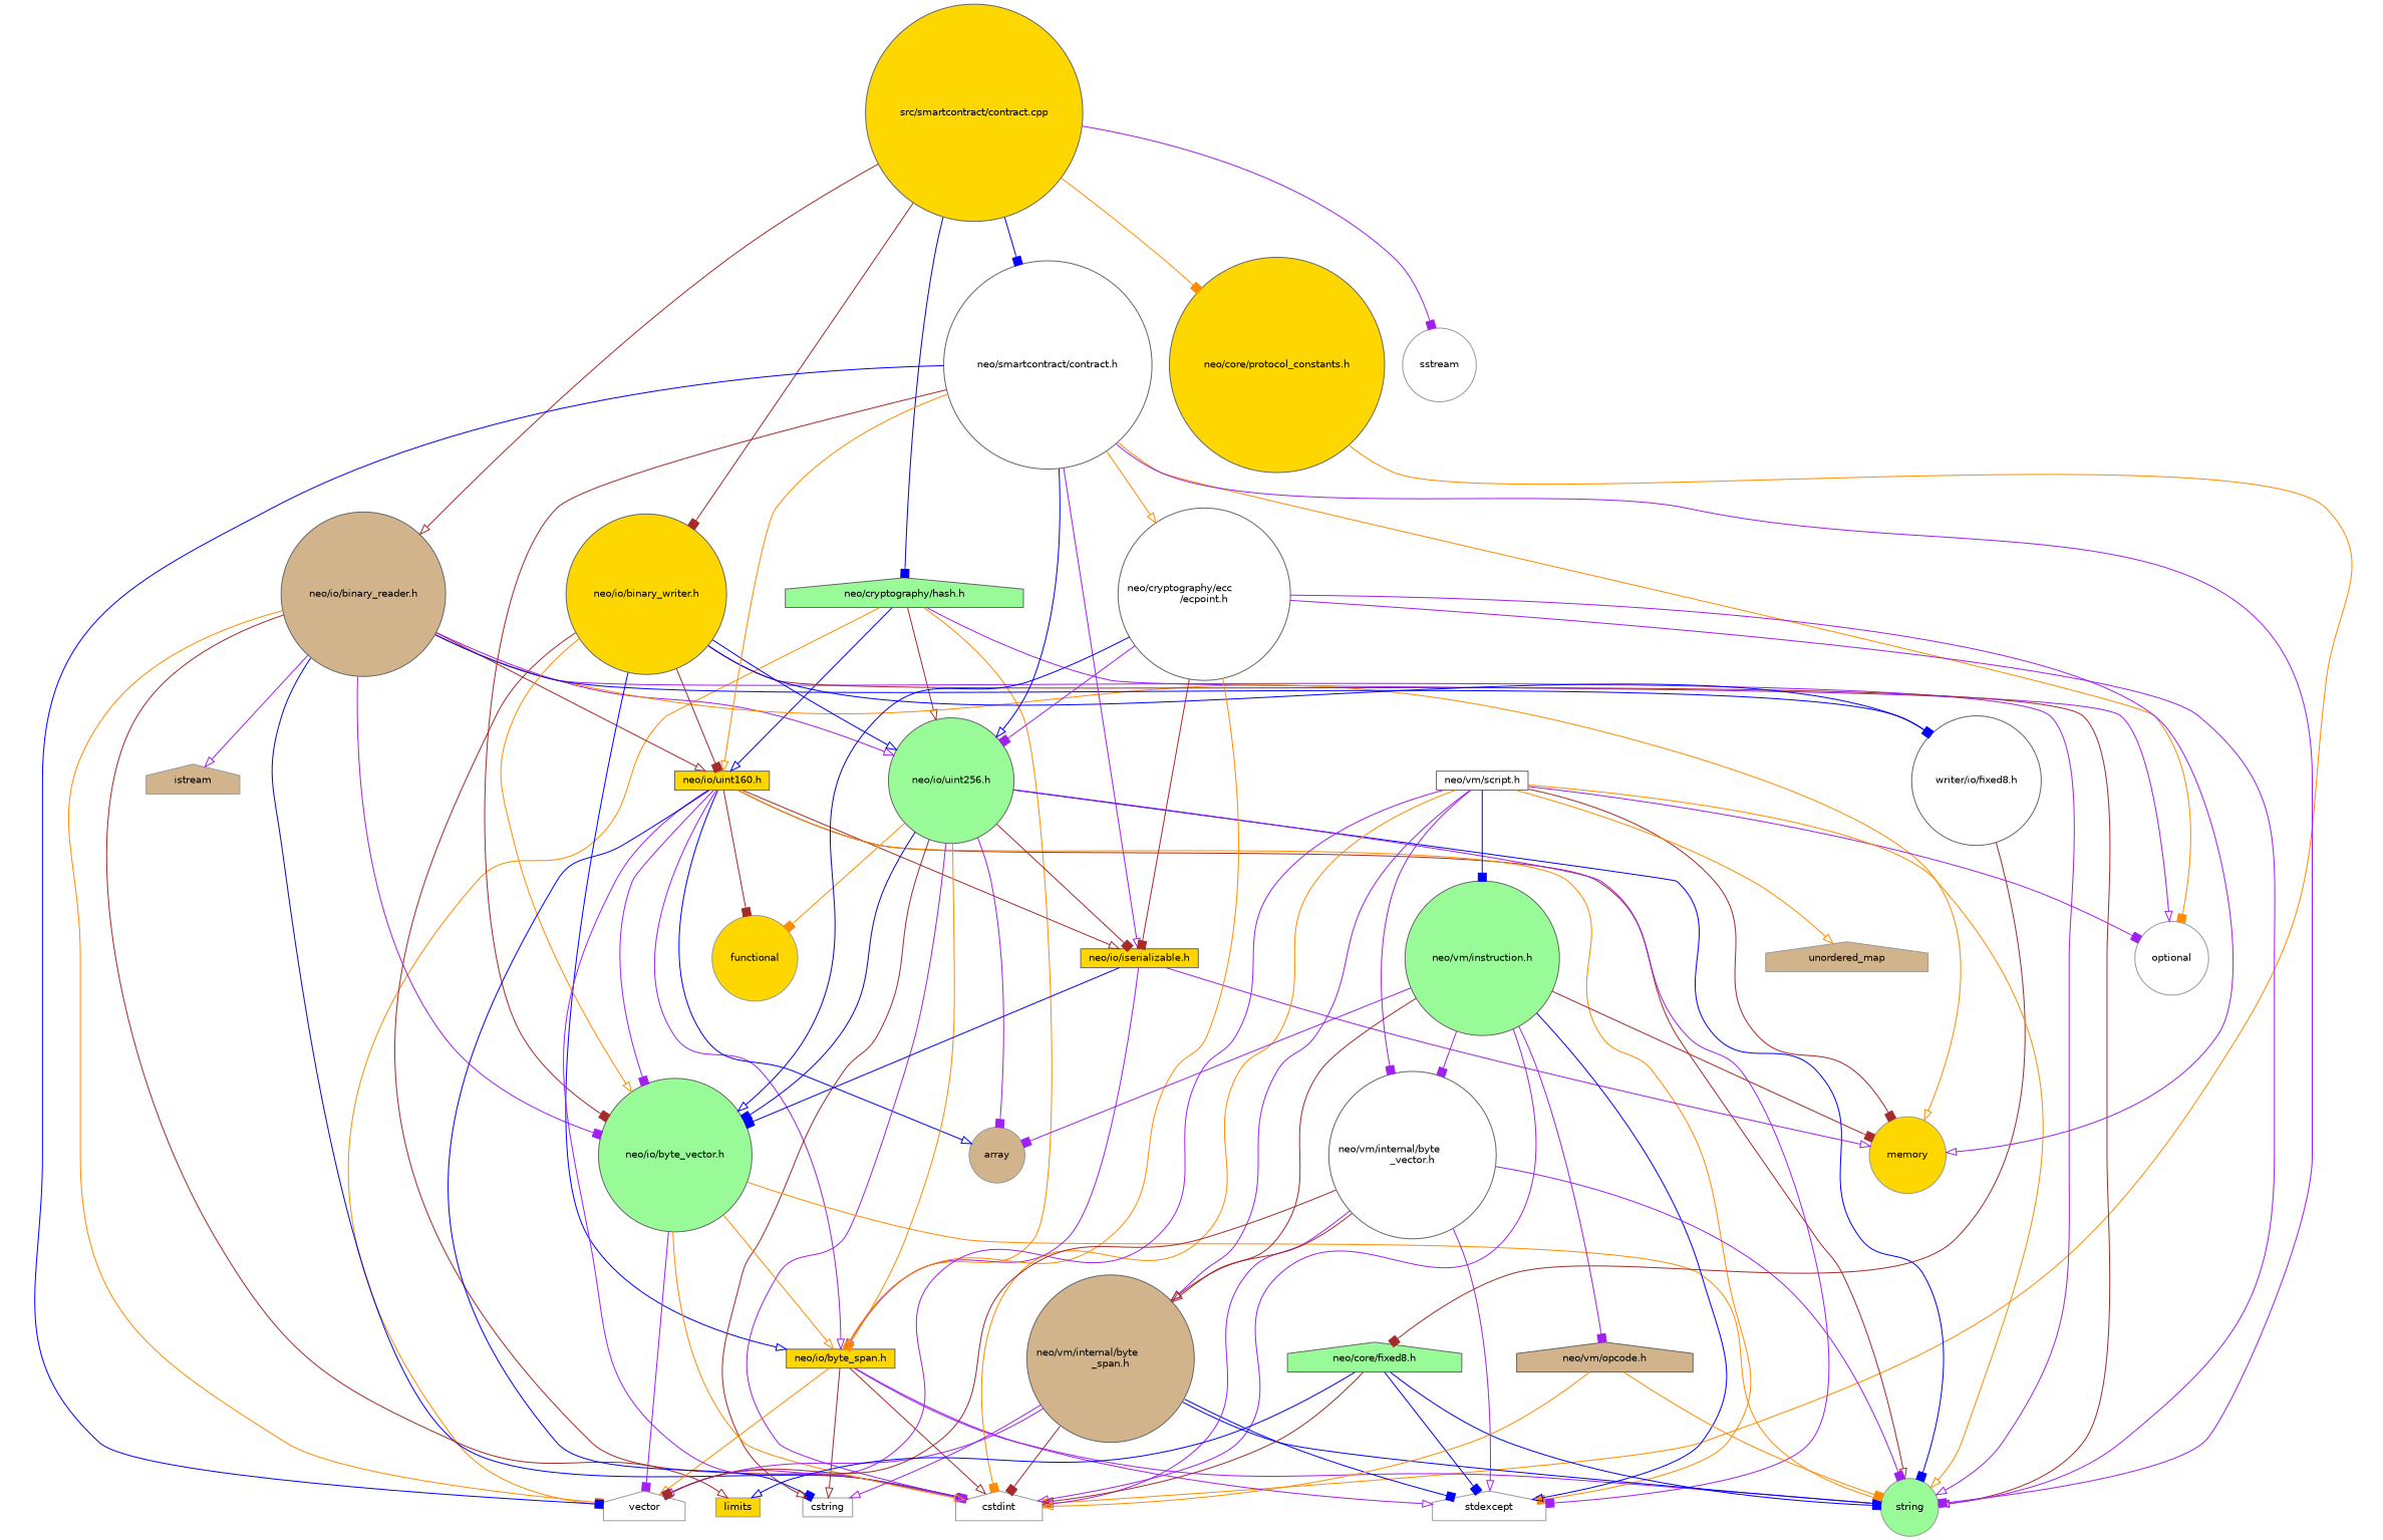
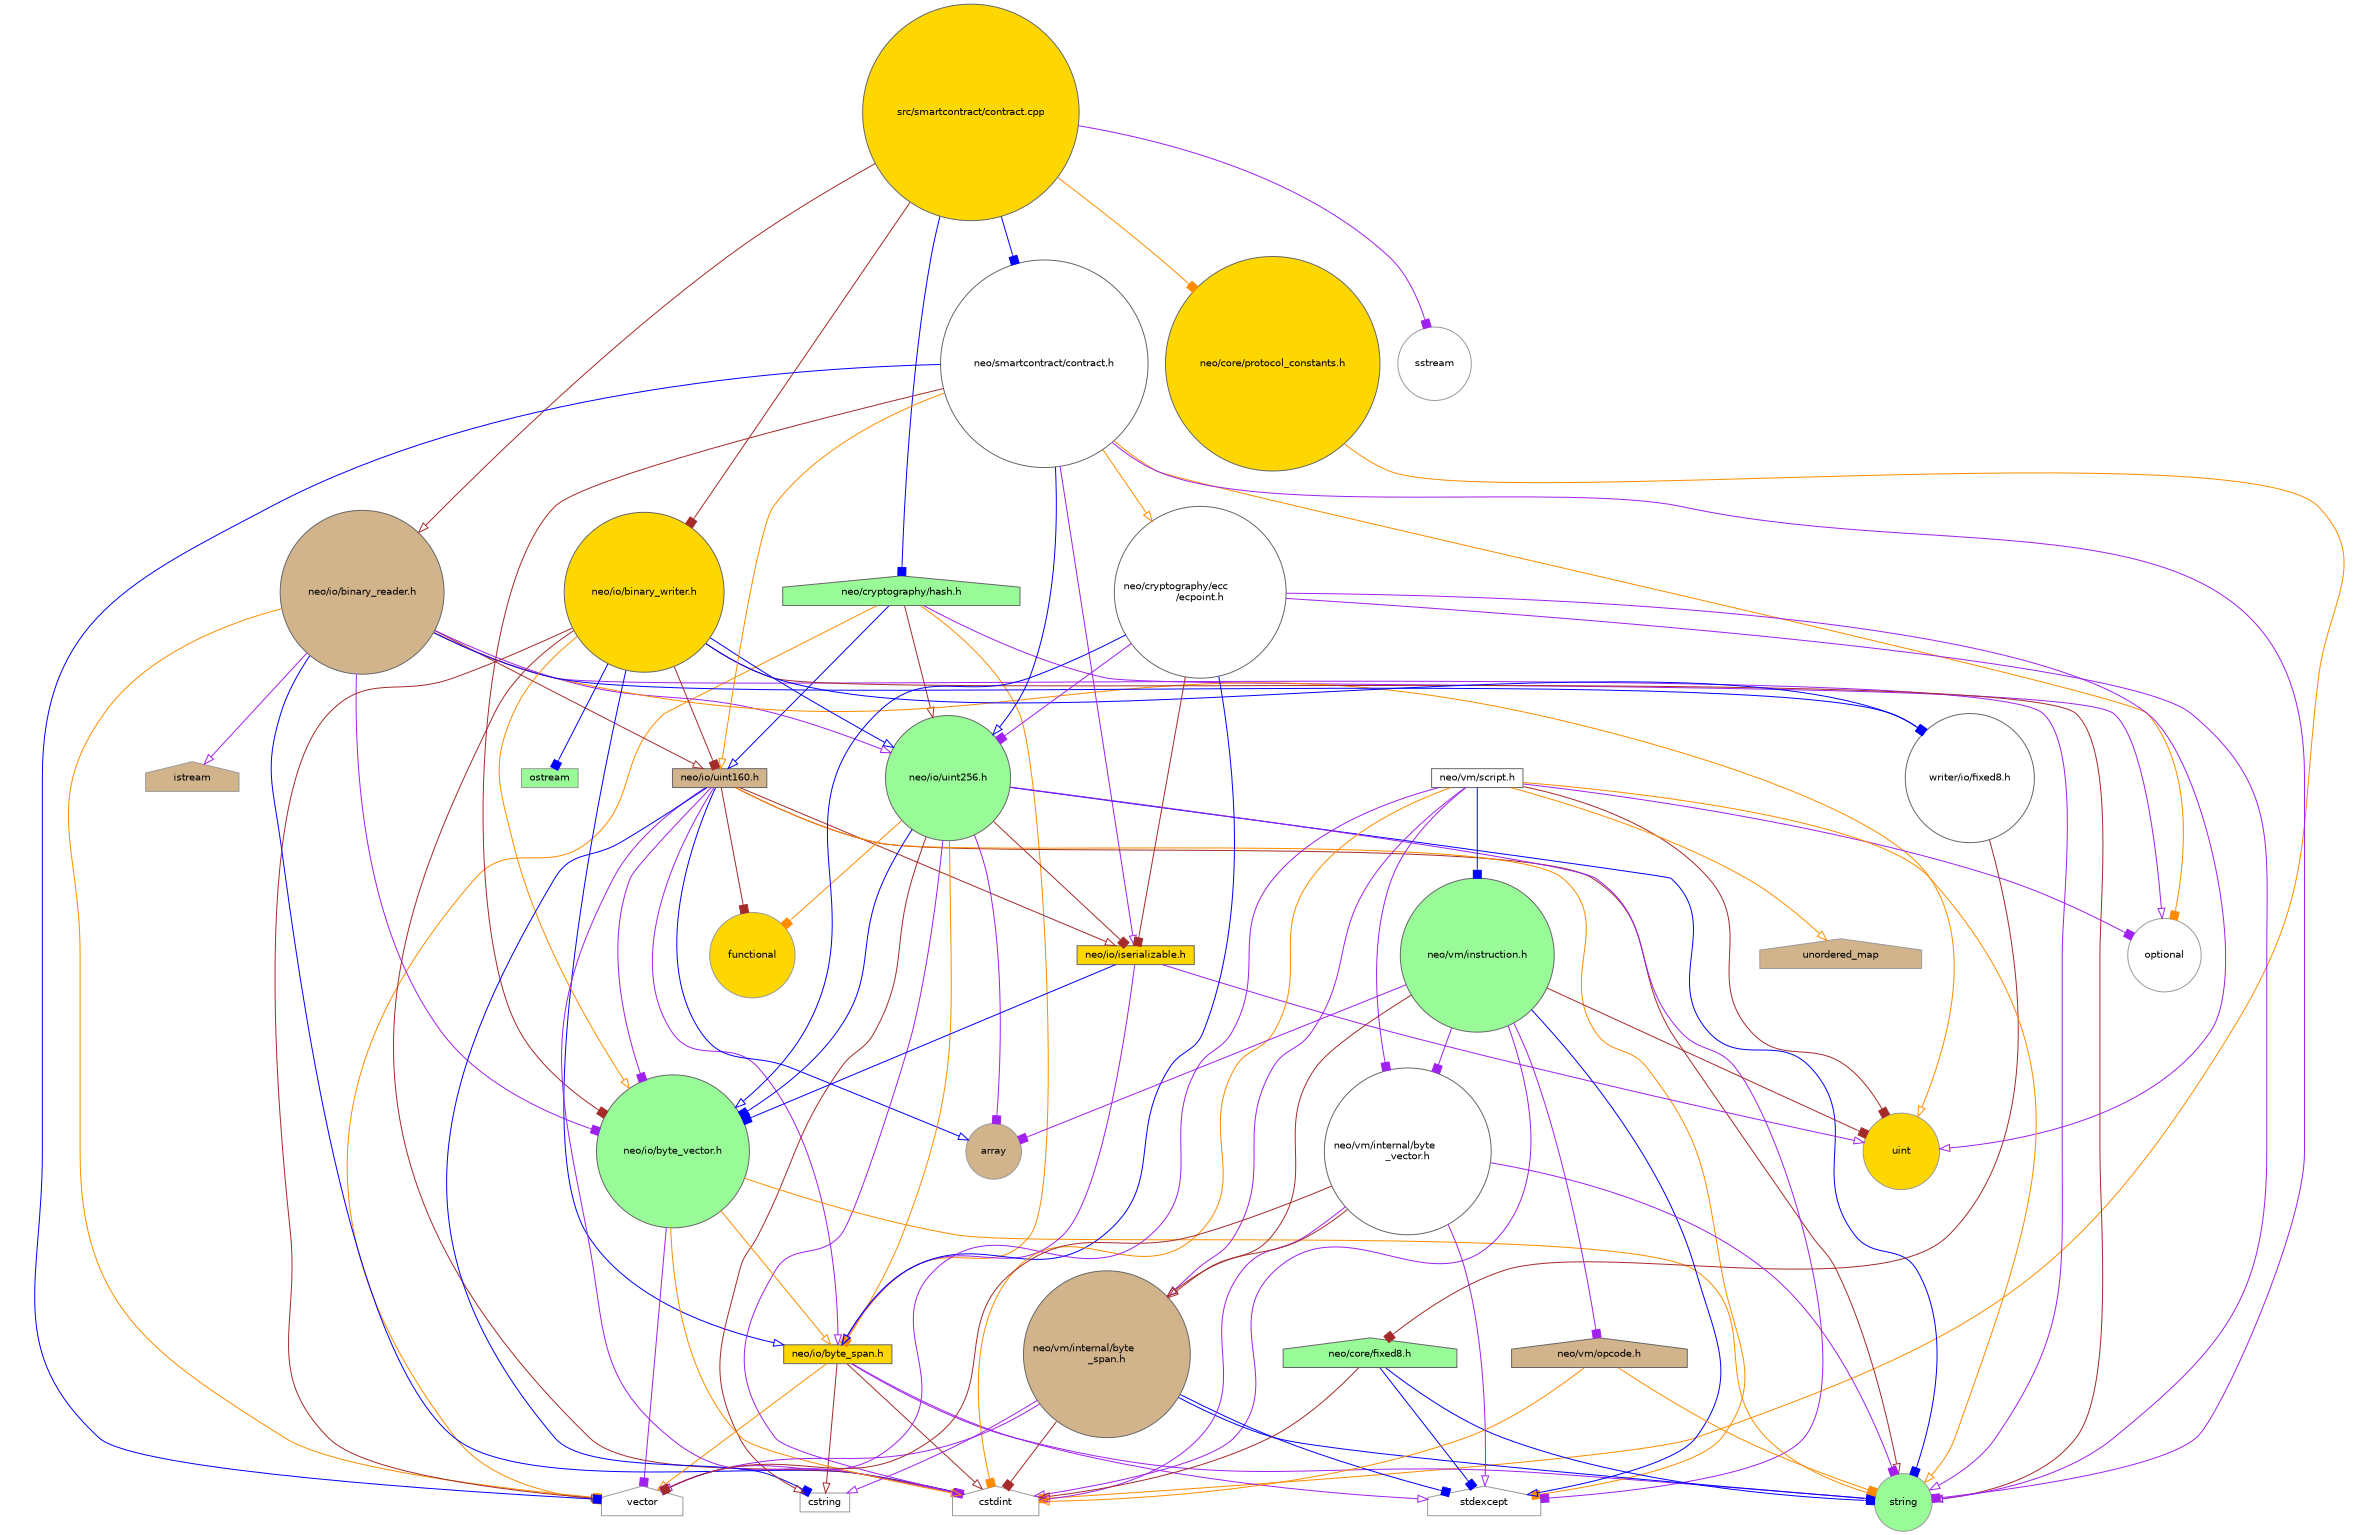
  digraph {
    node [color=grey40 fillcolor=white fontname=Helvetica fontsize=10 shape=circle style=filled]
    edge [arrowhead=box color=purple fontname=Helvetica fontsize=10 labelfontname=Helvetica labelfontsize=10 style=solid]
    n1 [color=gray40 fillcolor=gold fontcolor=black height=0.2 label="src/smartcontract/contract.cpp" width=0.4]
    n2 [fillcolor=gold height=0.2 label="neo/core/protocol_constants.h" width=0.4]
    n3 [fillcolor=palegreen height=0.2 label="neo/cryptography/hash.h" shape=house width=0.4]
    n4 [fillcolor=tan height=0.2 label="neo/io/binary_reader.h" width=0.4]
    n5 [fillcolor=gold height=0.2 label="neo/io/binary_writer.h" width=0.4]
    n6 [height=0.2 label="neo/smartcontract/contract.h" width=0.4]
    n7 [color=grey60 height=0.2 label=sstream width=0.4]
    n8 [color=grey60 height=0.2 label=cstdint shape=house width=0.4]
    n9 [fillcolor=gold height=0.2 label="neo/io/byte_span.h" shape=box width=0.4]
    n10 [color=grey60 height=0.2 label=vector shape=house width=0.4]
-   n11 [fillcolor=gold height=0.2 label="neo/io/uint160.h" shape=box width=0.4]
+   n11 [fillcolor=tan height=0.2 label="neo/io/uint160.h" shape=box width=0.4]
    n12 [fillcolor=palegreen height=0.2 label="neo/io/uint256.h" width=0.4]
    n13 [color=grey60 height=0.2 label=optional width=0.4]
    n14 [color=grey60 fillcolor=palegreen height=0.2 label=string width=0.4]
    n15 [fillcolor=palegreen height=0.2 label="neo/io/byte_vector.h" width=0.4]
-   n16 [color=grey60 fillcolor=gold height=0.2 label=memory width=0.4]
+   n16 [color=grey60 fillcolor=gold height=0.2 label=uint width=0.4]
    n17 [height=0.2 label="writer/io/fixed8.h" width=0.4]
-   n18 [color=grey60 fillcolor=gold height=0.2 label=limits shape=box width=0.4]
    n19 [color=grey60 fillcolor=tan height=0.2 label=istream shape=house width=0.4]
+   n20 [color=grey60 fillcolor=palegreen height=0.2 label=ostream shape=box width=0.4]
    n21 [fillcolor=gold height=0.2 label="neo/io/iserializable.h" shape=box width=0.4]
    n22 [height=0.2 label="neo/cryptography/ecc\l/ecpoint.h" width=0.4]
    n23 [height=0.2 label="neo/vm/script.h" shape=box width=0.4]
    n24 [fillcolor=palegreen height=0.2 label="neo/vm/instruction.h" width=0.4]
    n25 [fillcolor=tan height=0.2 label="neo/vm/internal/byte\l_span.h" width=0.4]
    n26 [height=0.2 label="neo/vm/internal/byte\l_vector.h" width=0.4]
    n27 [color=grey60 fillcolor=tan height=0.2 label=unordered_map shape=house width=0.4]
    n28 [color=grey60 height=0.2 label=cstring shape=box width=0.4]
    n29 [color=grey60 height=0.2 label=stdexcept shape=house width=0.4]
    n30 [color=grey60 fillcolor=tan height=0.2 label=array width=0.4]
    n31 [color=grey60 fillcolor=gold height=0.2 label=functional width=0.4]
    n32 [fillcolor=palegreen height=0.2 label="neo/core/fixed8.h" shape=house width=0.4]
    n33 [fillcolor=tan height=0.2 label="neo/vm/opcode.h" shape=house width=0.4]
    n1 -> n2 [color=darkorange]
    n1 -> n3 [color=blue]
    n1 -> n4 [arrowhead=onormal color=brown]
    n1 -> n5 [color=brown]
    n1 -> n6 [color=blue]
    n1 -> n7
    n2 -> n8 [color=darkorange]
    n3 -> n9 [arrowhead=onormal color=darkorange]
    n3 -> n10 [color=darkorange]
    n3 -> n11 [arrowhead=onormal color=blue]
    n3 -> n12 [arrowhead=onormal color=brown]
    n3 -> n13 [arrowhead=onormal]
    n4 -> n8 [arrowhead=onormal color=blue]
    n4 -> n10 [color=darkorange]
    n4 -> n11 [arrowhead=onormal color=brown]
    n4 -> n12 [arrowhead=onormal]
    n4 -> n14 [arrowhead=onormal]
    n4 -> n15
    n4 -> n16 [arrowhead=onormal color=darkorange]
    n4 -> n17 [color=blue]
-   n4 -> n18 [arrowhead=onormal color=brown]
    n4 -> n19 [arrowhead=onormal]
    n5 -> n8 [arrowhead=onormal color=brown]
    n5 -> n9 [arrowhead=onormal color=blue]
+   n5 -> n10 [arrowhead=onormal color=brown]
    n5 -> n11 [color=brown]
    n5 -> n12 [arrowhead=onormal color=blue]
    n5 -> n14 [arrowhead=onormal color=brown]
    n5 -> n15 [arrowhead=onormal color=darkorange]
    n5 -> n17 [color=blue]
+   n5 -> n20 [color=blue]
    n6 -> n10 [color=blue]
    n6 -> n11 [arrowhead=onormal color=darkorange]
    n6 -> n12 [arrowhead=onormal color=blue]
    n6 -> n13 [color=darkorange]
    n6 -> n14
    n6 -> n15 [color=brown]
    n6 -> n21 [arrowhead=onormal]
    n6 -> n22 [arrowhead=onormal color=darkorange]
    n9 -> n8 [arrowhead=onormal color=brown]
    n9 -> n10 [arrowhead=onormal color=darkorange]
    n9 -> n14
    n9 -> n28 [arrowhead=onormal color=brown]
    n9 -> n29 [arrowhead=onormal]
    n11 -> n8 [arrowhead=onormal]
    n11 -> n9 [arrowhead=onormal]
    n11 -> n14 [arrowhead=onormal color=brown]
    n11 -> n15
    n11 -> n21 [arrowhead=onormal color=brown]
    n11 -> n28 [color=blue]
    n11 -> n29 [color=darkorange]
    n11 -> n30 [arrowhead=onormal color=blue]
    n11 -> n31 [color=brown]
    n12 -> n8
    n12 -> n9 [color=darkorange]
    n12 -> n14 [color=blue]
    n12 -> n15 [color=blue]
    n12 -> n21 [color=brown]
    n12 -> n28 [arrowhead=onormal color=brown]
    n12 -> n29
    n12 -> n30
    n12 -> n31 [color=darkorange]
    n15 -> n8 [arrowhead=onormal color=darkorange]
    n15 -> n9 [arrowhead=onormal color=darkorange]
    n15 -> n10
    n15 -> n14 [color=darkorange]
    n17 -> n32 [color=brown]
    n21 -> n9 [arrowhead=onormal]
    n21 -> n15 [color=blue]
    n21 -> n16 [arrowhead=onormal]
-   n22 -> n9 [arrowhead=onormal color=darkorange]
+   n22 -> n9 [arrowhead=onormal color=blue]
    n22 -> n12
    n22 -> n14 [arrowhead=onormal]
    n22 -> n15 [arrowhead=onormal color=blue]
    n22 -> n16 [arrowhead=onormal]
    n22 -> n21 [color=brown]
    n23 -> n8 [color=darkorange]
    n23 -> n10 [arrowhead=onormal]
    n23 -> n13
    n23 -> n14 [arrowhead=onormal color=darkorange]
    n23 -> n16 [color=brown]
    n23 -> n24 [color=blue]
    n23 -> n25 [arrowhead=onormal]
    n23 -> n26
    n23 -> n27 [arrowhead=onormal color=darkorange]
    n24 -> n8 [arrowhead=onormal]
    n24 -> n16 [color=brown]
    n24 -> n25 [arrowhead=onormal color=brown]
    n24 -> n26
    n24 -> n29 [arrowhead=onormal color=blue]
    n24 -> n30
    n24 -> n33
    n25 -> n8 [color=brown]
    n25 -> n10
    n25 -> n14 [color=blue]
    n25 -> n28 [arrowhead=onormal]
    n25 -> n29 [color=blue]
    n26 -> n8 [arrowhead=onormal]
    n26 -> n10 [color=brown]
    n26 -> n14
    n26 -> n25 [arrowhead=onormal color=brown]
    n26 -> n29 [arrowhead=onormal]
    n32 -> n8 [arrowhead=onormal color=brown]
    n32 -> n14 [color=blue]
-   n32 -> n18 [arrowhead=onormal color=blue]
    n32 -> n29 [color=blue]
    n33 -> n8 [arrowhead=onormal color=darkorange]
    n33 -> n14 [color=darkorange]
  }
